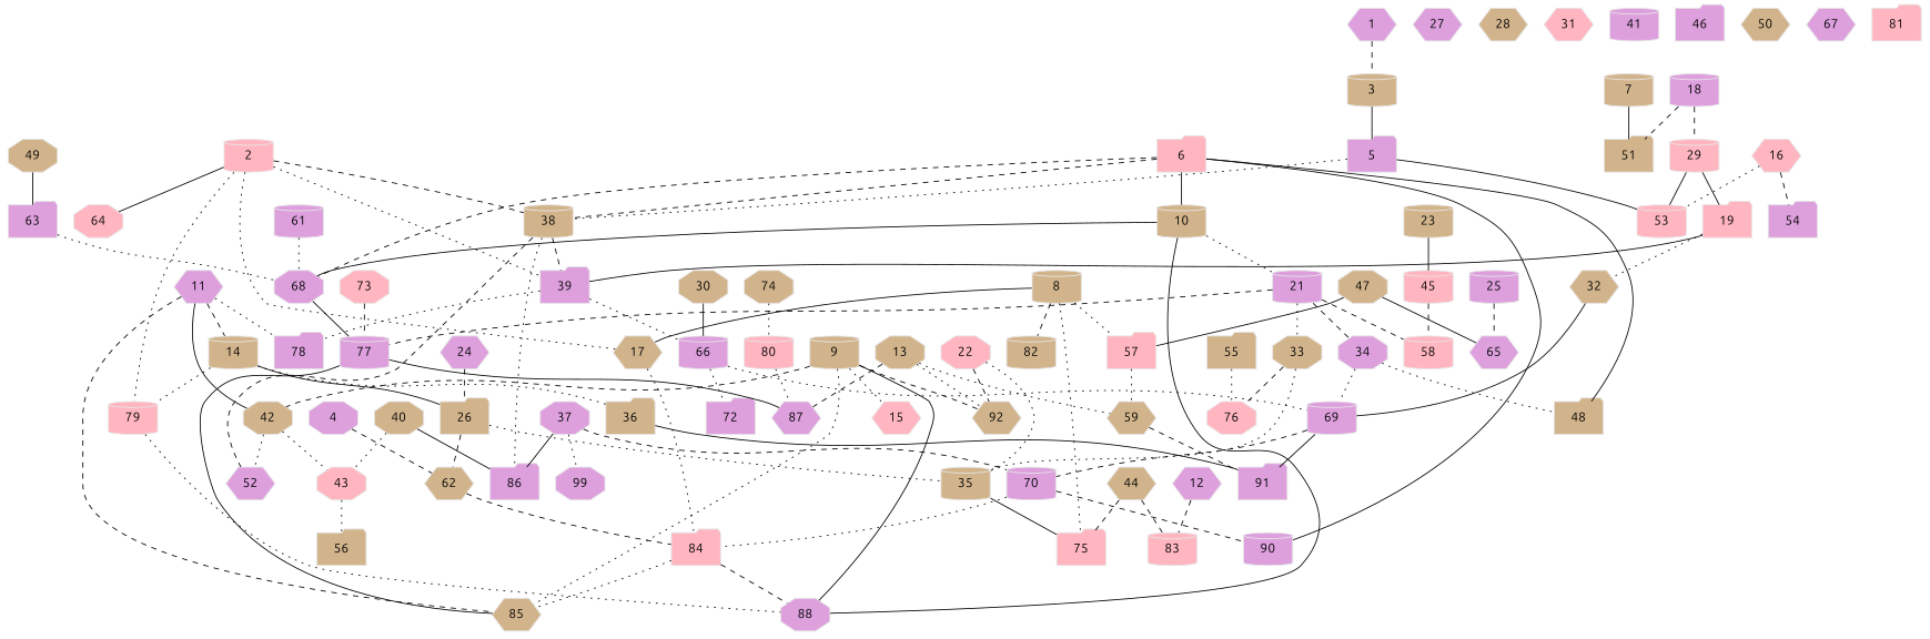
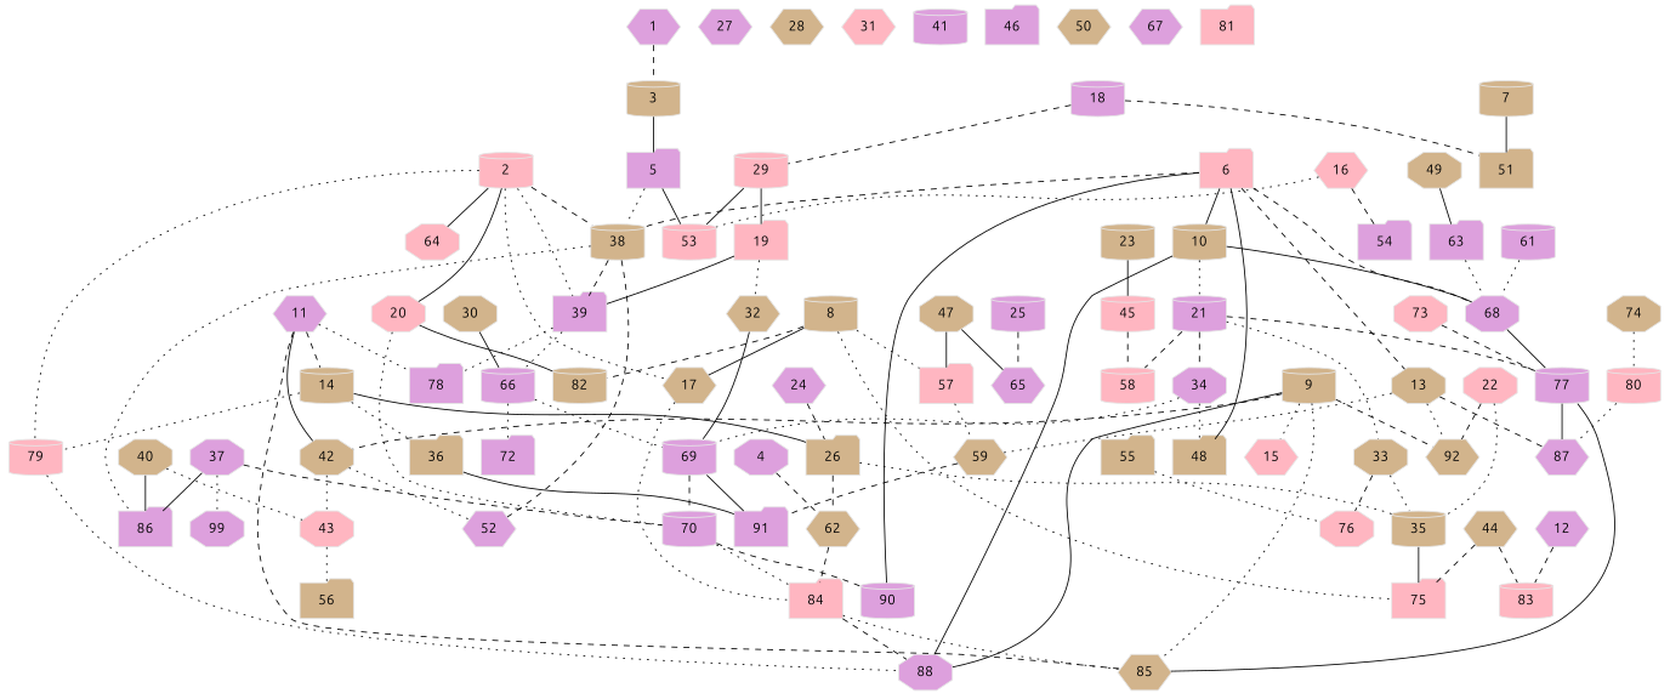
  graph {
    fontname=Ubuntu
    node [color=gray90 fillcolor=plum fontname=Ubuntu shape=cylinder style=filled]
    edge [fontname=Ubuntu style=dotted]
    1 [shape=hexagon]
    3 [fillcolor=tan]
    5 [shape=folder]
    2 [fillcolor=lightpink]
    17 [fillcolor=tan shape=hexagon]
+   20 [fillcolor=lightpink shape=octagon]
    38 [fillcolor=tan]
    39 [shape=folder]
    64 [fillcolor=lightpink shape=octagon]
    79 [fillcolor=lightpink]
    84 [fillcolor=lightpink shape=folder]
    82 [fillcolor=tan]
    70
    86 [shape=folder]
    52 [shape=hexagon]
    78 [shape=folder]
    66
    88 [shape=octagon]
    53 [fillcolor=lightpink]
    4 [shape=octagon]
    62 [fillcolor=tan shape=hexagon]
    6 [fillcolor=lightpink shape=folder]
    10 [fillcolor=tan]
    13 [fillcolor=tan shape=octagon]
    48 [fillcolor=tan shape=folder]
    68 [shape=octagon]
    90
    21
    92 [fillcolor=tan shape=hexagon]
    59 [fillcolor=tan shape=hexagon]
    87 [shape=hexagon]
    77
    51 [fillcolor=tan shape=folder]
    7 [fillcolor=tan]
    8 [fillcolor=tan]
    57 [fillcolor=lightpink shape=folder]
    75 [fillcolor=lightpink shape=folder]
    15 [fillcolor=lightpink shape=hexagon]
    9 [fillcolor=tan]
    42 [fillcolor=tan shape=octagon]
    85 [fillcolor=tan shape=hexagon]
    43 [fillcolor=lightpink shape=octagon]
    33 [fillcolor=tan shape=octagon]
    34 [shape=octagon]
    58 [fillcolor=lightpink]
    11 [shape=hexagon]
    14 [fillcolor=tan]
    26 [fillcolor=tan shape=folder]
    36 [fillcolor=tan shape=folder]
    12 [shape=hexagon]
    83 [fillcolor=lightpink]
    91 [shape=folder]
    35 [fillcolor=tan]
    16 [fillcolor=lightpink shape=hexagon]
    54 [shape=folder]
    19 [fillcolor=lightpink shape=folder]
    32 [fillcolor=tan shape=hexagon]
    18
    29 [fillcolor=lightpink]
    69
    76 [fillcolor=lightpink shape=octagon]
    22 [fillcolor=lightpink shape=octagon]
    45 [fillcolor=lightpink]
    23 [fillcolor=tan]
    24 [shape=hexagon]
    25
    65 [shape=hexagon]
    27 [shape=hexagon]
    28 [fillcolor=tan shape=hexagon]
    30 [fillcolor=tan shape=octagon]
    72 [shape=folder]
    31 [fillcolor=lightpink shape=hexagon]
    37 [shape=octagon]
    n74 [label=99 shape=octagon]
    40 [fillcolor=tan shape=octagon]
    56 [fillcolor=tan shape=folder]
    41
    44 [fillcolor=tan shape=hexagon]
    46 [shape=folder]
    47 [fillcolor=tan shape=octagon]
    49 [fillcolor=tan shape=octagon]
    63 [shape=folder]
    50 [fillcolor=tan shape=hexagon]
    55 [fillcolor=tan shape=folder]
    61
    67 [shape=hexagon]
    73 [fillcolor=lightpink shape=octagon]
    74 [fillcolor=tan shape=octagon]
    80 [fillcolor=lightpink]
    81 [fillcolor=lightpink shape=folder]
    1 -- 3 [style=dashed]
    3 -- 5 [style=solid]
    5 -- 38
    5 -- 53 [style=solid]
    2 -- 17
+   2 -- 20 [style=solid]
    2 -- 38 [style=dashed]
    2 -- 39
    2 -- 64 [style=solid]
    2 -- 79
    17 -- 84
+   20 -- 82 [style=solid]
+   20 -- 70
    38 -- 39 [style=dashed]
    38 -- 86
    38 -- 52 [style=dashed]
    39 -- 78
    39 -- 66
    79 -- 88
    84 -- 88 [style=dashed]
    84 -- 85
    70 -- 84
    70 -- 90 [style=dashed]
    66 -- 69
    66 -- 72
    4 -- 62 [style=dashed]
    62 -- 84 [style=dashed]
    6 -- 38 [style=dashed]
    6 -- 10 [style=solid]
+   6 -- 13 [style=dashed]
    6 -- 48 [style=solid]
    6 -- 68 [style=dashed]
    6 -- 90 [style=solid]
    10 -- 88 [style=solid]
    10 -- 68 [style=solid]
    10 -- 21
    13 -- 92
    13 -- 59
    13 -- 87 [style=dashed]
    68 -- 77 [style=solid]
    21 -- 77 [style=dashed]
    21 -- 33
    21 -- 34 [style=dashed]
    21 -- 58 [style=dashed]
    59 -- 91 [style=dashed]
    77 -- 87 [style=solid]
    77 -- 85 [style=solid]
    7 -- 51 [style=solid]
    8 -- 17 [style=solid]
    8 -- 82 [style=dashed]
    8 -- 57
    8 -- 75
    57 -- 59
    9 -- 88 [style=solid]
    9 -- 92 [style=dashed]
    9 -- 15
    9 -- 42 [style=dashed]
    9 -- 85
    42 -- 52
    42 -- 43
    43 -- 56
    33 -- 35
    33 -- 76 [style=dashed]
    34 -- 48
    34 -- 69
    11 -- 78
    11 -- 42 [style=solid]
    11 -- 85 [style=dashed]
    11 -- 14 [style=dashed]
    14 -- 79
    14 -- 26 [style=solid]
    14 -- 36
    26 -- 62 [style=dashed]
    26 -- 35
    36 -- 91 [style=solid]
    12 -- 83 [style=dashed]
    35 -- 75 [style=solid]
    16 -- 53
    16 -- 54 [style=dashed]
    19 -- 39 [style=solid]
    19 -- 32
    32 -- 69 [style=solid]
    18 -- 51 [style=dashed]
    18 -- 29 [style=dashed]
    29 -- 53 [style=solid]
    29 -- 19 [style=solid]
    69 -- 70 [style=dashed]
    69 -- 91 [style=solid]
    22 -- 92 [style=dashed]
    22 -- 35
    45 -- 58 [style=dashed]
    23 -- 45 [style=solid]
    24 -- 26 [style=dashed]
    25 -- 65 [style=dashed]
    30 -- 66 [style=solid]
    37 -- 70 [style=dashed]
    37 -- 86 [style=solid]
    37 -- n74
    40 -- 86 [style=solid]
    40 -- 43
    44 -- 75 [style=dashed]
    44 -- 83 [style=dashed]
    47 -- 57 [style=solid]
    47 -- 65 [style=solid]
    49 -- 63 [style=solid]
    63 -- 68
    55 -- 76
    61 -- 68
    73 -- 77 [style=dashed]
    74 -- 80
    80 -- 87
  }
